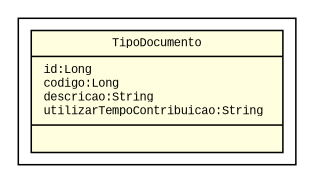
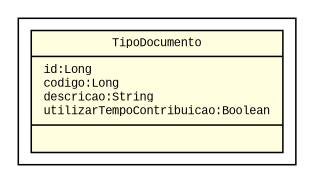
  digraph {
    fontname="Liberation Mono"
    fontsize=8
-   n1 [fontname="Liberation Mono" fontsize=8 label="{TipoDocumento|id:Long\lcodigo:Long\ldescricao:String\lutilizarTempoContribuicao:String\l|\l}" shape=record style=filled fillcolor=lightyellow color=black]
+   n1 [fontname="Liberation Mono" fontsize=8 label="{TipoDocumento|id:Long\lcodigo:Long\ldescricao:String\lutilizarTempoContribuicao:Boolean\l|\l}" shape=record style=filled fillcolor=lightyellow color=black]
    subgraph cluster_1 {
      n1
    }
  }
